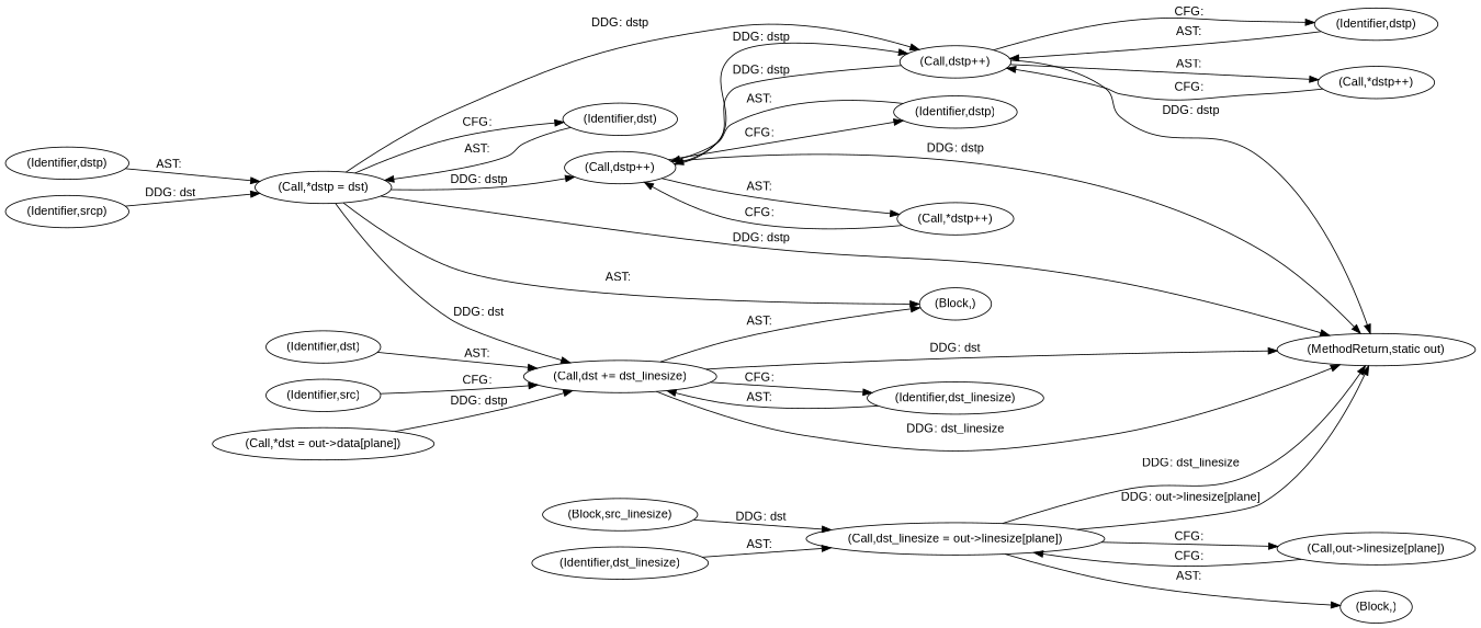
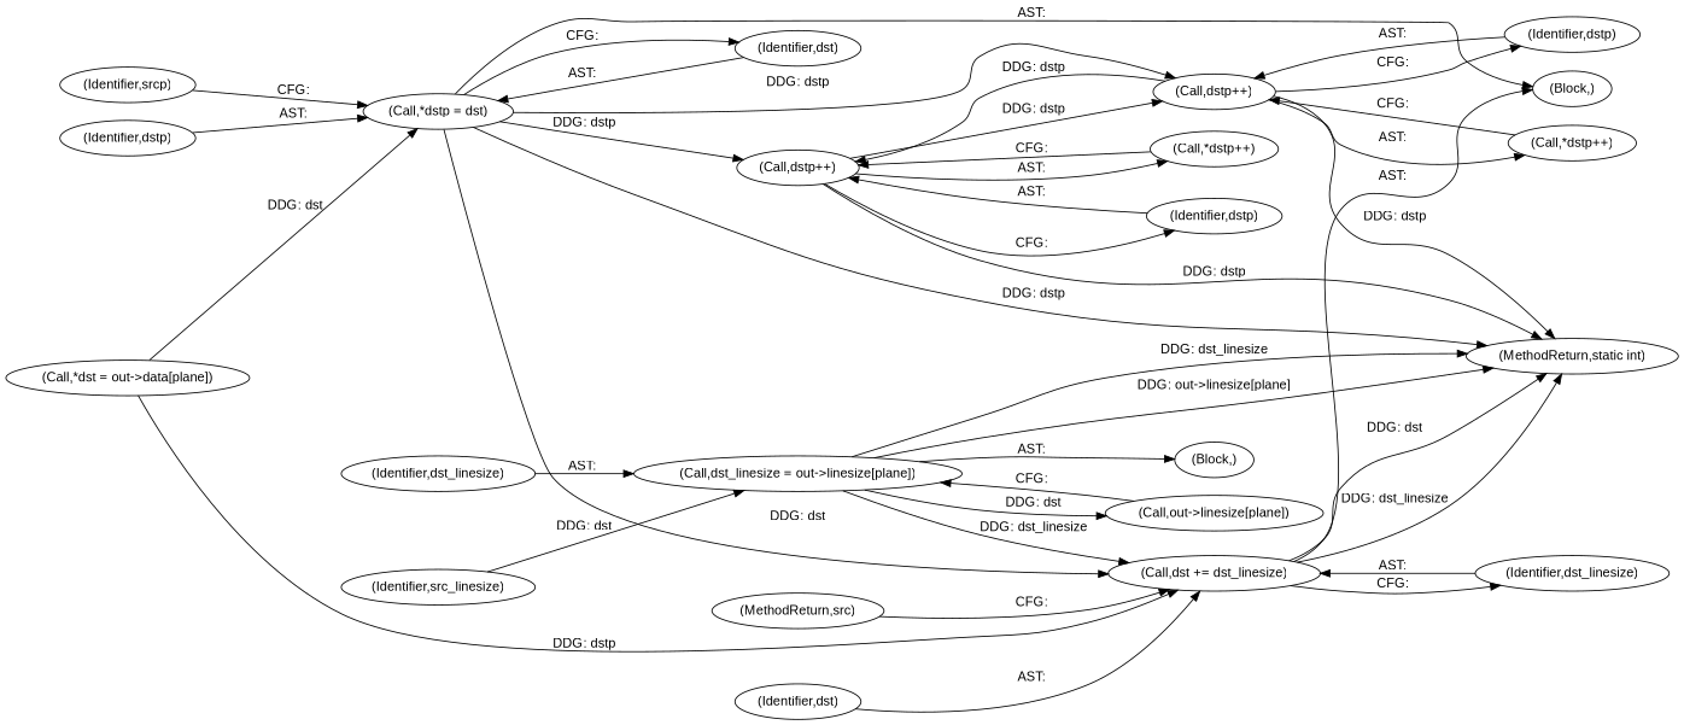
  digraph {
    fontname="Liberation Sans"
    rankdir=LR
    node [fontname="Liberation Sans"]
    edge [fontname="Liberation Sans"]
    n1 [label="(Call,dst_linesize = out->linesize[plane])"]
    n2 [label="(Call,dst += dst_linesize)"]
    n3 [label="(Call,out->linesize[plane])"]
-   n4 [label="(MethodReturn,static out)"]
+   n4 [label="(MethodReturn,static int)"]
    n5 [label="(Block,)"]
    n6 [label="(Identifier,dst_linesize)"]
    n7 [label="(Block,)"]
    n8 [label="(Call,*dstp = dst)"]
    n9 [label="(Call,dstp++)"]
    n10 [label="(Call,dstp++)"]
    n11 [label="(Identifier,dst)"]
    n12 [label="(Call,*dstp++)"]
    n13 [label="(Identifier,dstp)"]
    n14 [label="(Identifier,dstp)"]
    n15 [label="(Call,*dstp++)"]
    n16 [label="(Identifier,dst_linesize)"]
    n17 [label="(Identifier,dstp)"]
    n18 [label="(Call,*dst = out->data[plane])"]
    n19 [label="(Identifier,srcp)"]
    n20 [label="(Identifier,dst)"]
-   n21 [label="(Block,src_linesize)"]
-   n22 [label="(Identifier,src)"]
-   n1 -> n3 [label="CFG: "]
+   n21 [label="(Identifier,src_linesize)"]
+   n22 [label="(MethodReturn,src)"]
+   n1 -> n2 [label="DDG: dst_linesize"]
+   n1 -> n3 [label="DDG: dst"]
    n1 -> n4 [label="DDG: out->linesize[plane]"]
    n1 -> n4 [label="DDG: dst_linesize"]
    n1 -> n5 [label="AST: "]
    n2 -> n4 [label="DDG: dst"]
    n2 -> n4 [label="DDG: dst_linesize"]
    n2 -> n6 [label="CFG: "]
    n2 -> n7 [label="AST: "]
    n3 -> n1 [label="CFG: "]
    n6 -> n2 [label="AST: "]
    n8 -> n2 [label="DDG: dst"]
    n8 -> n4 [label="DDG: dstp"]
    n8 -> n7 [label="AST: "]
    n8 -> n9 [label="DDG: dstp"]
    n8 -> n10 [label="DDG: dstp"]
    n8 -> n11 [label="CFG: "]
    n9 -> n4 [label="DDG: dstp"]
    n9 -> n10 [label="DDG: dstp"]
    n9 -> n12 [label="AST: "]
    n9 -> n13 [label="CFG: "]
    n10 -> n4 [label="DDG: dstp"]
    n10 -> n9 [label="DDG: dstp"]
    n10 -> n14 [label="CFG: "]
    n10 -> n15 [label="AST: "]
    n11 -> n8 [label="AST: "]
    n12 -> n9 [label="CFG: "]
    n13 -> n9 [label="AST: "]
    n14 -> n10 [label="AST: "]
    n15 -> n10 [label="CFG: "]
    n16 -> n1 [label="AST: "]
    n17 -> n8 [label="AST: "]
    n18 -> n2 [label="DDG: dstp"]
-   n19 -> n8 [label="DDG: dst"]
+   n18 -> n8 [label="DDG: dst"]
+   n19 -> n8 [label="CFG: "]
    n20 -> n2 [label="AST: "]
    n21 -> n1 [label="DDG: dst"]
    n22 -> n2 [label="CFG: "]
  }
